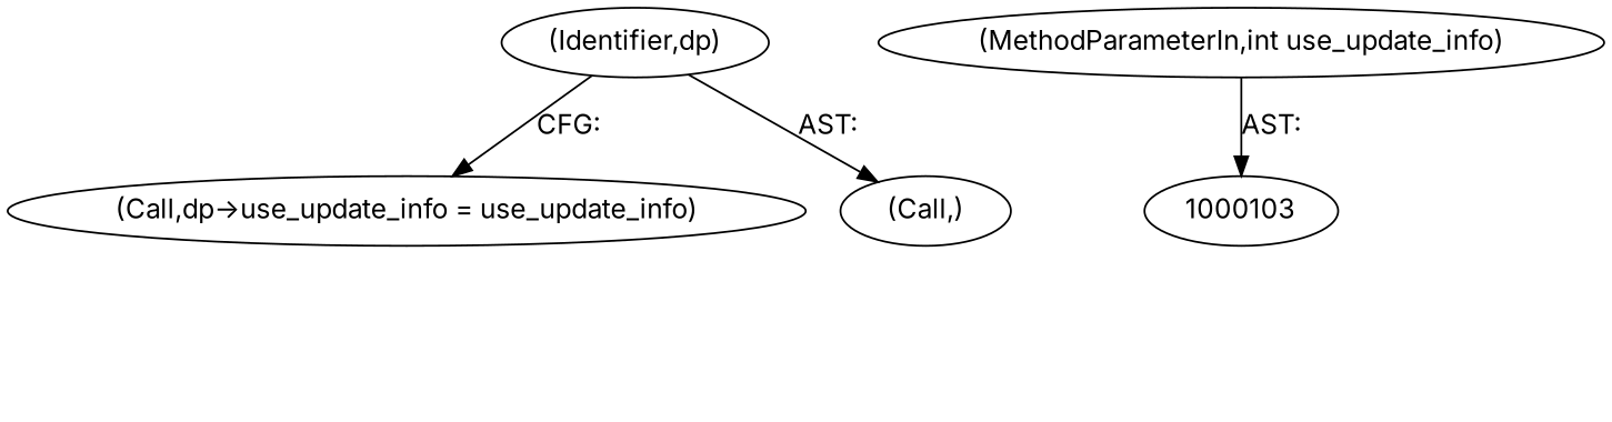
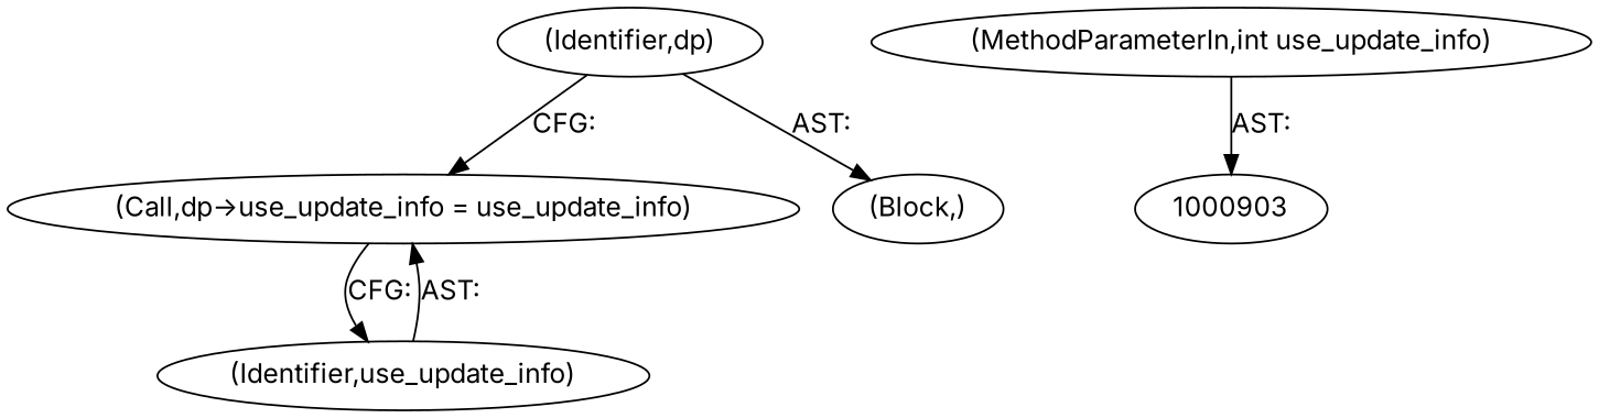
  digraph {
    fontname=Inter
    node [fontname=Inter]
    edge [fontname=Inter]
    n1 [label="(Call,dp->use_update_info = use_update_info)"]
-   n3 [label="(Call,)"]
+   n2 [label="(Identifier,use_update_info)"]
+   n3 [label="(Block,)"]
    n4 [label="(MethodParameterIn,int use_update_info)"]
-   1000103
+   1000103 [label=1000903]
    n6 [label="(Identifier,dp)"]
+   n1 -> n2 [label="CFG: "]
+   n2 -> n1 [label="AST: "]
    n4 -> 1000103 [label="AST: "]
    n6 -> n1 [label="CFG: "]
    n6 -> n3 [label="AST: "]
  }
